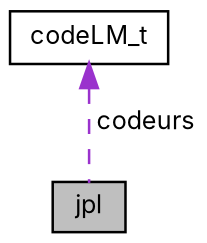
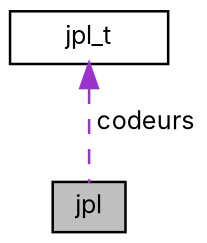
  digraph {
    fontname=Inter
    node [color=black fontname=Inter fontsize=10 shape=record style=filled]
    n1 [fillcolor=grey75 fontcolor=black height=0.2 label=jpl width=0.4]
-   n2 [fillcolor=white height=0.2 label=codeLM_t width=0.4]
+   n2 [fillcolor=white height=0.2 label=jpl_t width=0.4]
    n2 -> n1 [color=darkorchid3 dir=back fontname=Inter fontsize=10 label=" codeurs" labelfontname=Helvetica labelfontsize=10 style=dashed]
  }
